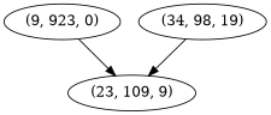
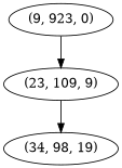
  digraph {
    n1 [label="(9, 923, 0)"]
    "(23, 109, 9)"
    "(34, 98, 19)"
    n1 -> "(23, 109, 9)"
-   "(34, 98, 19)" -> "(23, 109, 9)"
+   "(23, 109, 9)" -> "(34, 98, 19)"
  }
